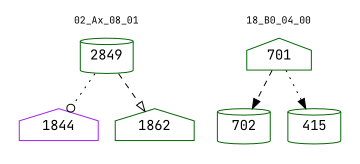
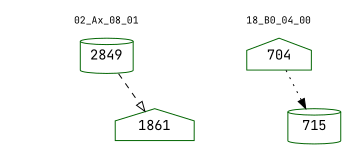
  digraph {
    fontname="JetBrains Mono"
    node [color=darkgreen fontname="JetBrains Mono" shape=cylinder]
    edge [arrowhead=normal color=black fontname="JetBrains Mono" style=dotted]
    n1 [label=2849]
-   n2 [color=purple label=1844 shape=house]
-   n3 [label=1862 shape=house]
-   n4 [label=701 shape=house]
-   n5 [label=702]
-   n6 [label=415]
+   n3 [label=1861 shape=house]
+   n4 [label=704 shape=house]
+   n6 [label=715]
    subgraph cluster_1 {
      color=white
      fontsize=10
      label="02_Ax_08_01"
      n1
-     n2
      n3
    }
    subgraph cluster_2 {
      color=white
      fontsize=10
      label="18_B0_04_00"
      n4
-     n5
      n6
    }
-   n1 -> n2 [arrowhead=odot]
    n1 -> n3 [arrowhead=onormal style=dashed]
-   n4 -> n5 [style=dashed]
    n4 -> n6
  }
